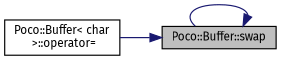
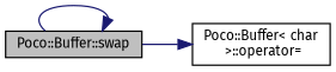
  digraph {
    rankdir=RL
    fontname="Fira Sans"
    node [color=black fontname="Fira Sans" fontsize=10 shape=record style=filled]
    edge [color=midnightblue dir=back fontname="Fira Sans" fontsize=10 labelfontname=Helvetica labelfontsize=10 style=solid]
    n1 [fillcolor=grey75 fontcolor=black height=0.2 label="Poco::Buffer::swap" width=0.4]
    n2 [fillcolor=white height=0.2 label="Poco::Buffer\< char\l \>::operator=" width=0.4]
    n1 -> n1
-   n1 -> n2
+   n2 -> n1
  }
